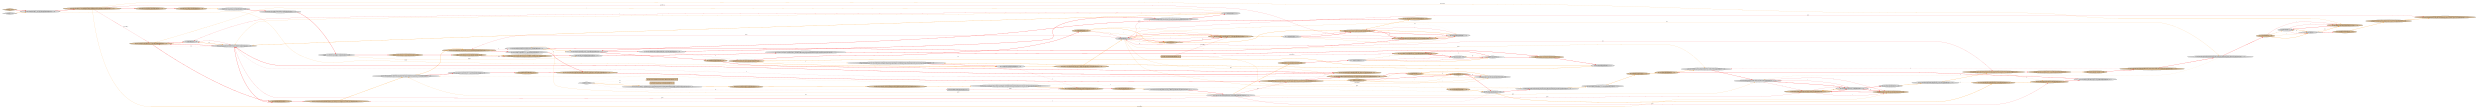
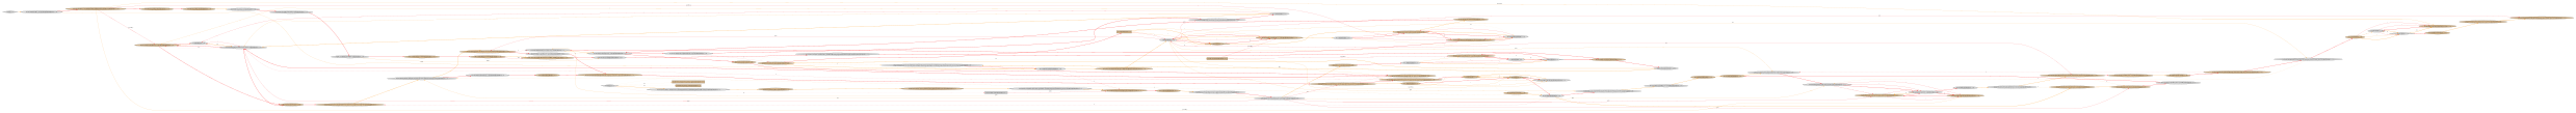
  digraph {
    fontname="Liberation Serif"
    rankdir=LR
    node [fillcolor=tan fontname="Liberation Serif" shape=ellipse style=filled]
    edge [color=red fontname="Liberation Serif" style=bold]
    n1 [label="driver.flushState()@@@57@@@['1', '1', '0']"]
    n2 [label="driver.flushState()@@@58@@@['1', '1', '1']"]
    n3 [fillcolor=lightgrey label="processor.checkAndClearProcessResult(\"2:XX2+YY2\",\"3:XX3+YY3\")@@@59@@@['1', '1', '1']"]
    n4 [fillcolor=lightgrey label="int i = 0@@@33@@@['1', '1', '0']"]
    n5 [fillcolor=lightgrey label="i++@@@35@@@['1', '1', '0']"]
    n6 [fillcolor=lightgrey label="checkJoinedValues(getter,kv(0,\"XX0+Y0\"),kv(1,\"XX1+Y1\"))@@@34@@@['1', '1', '1']"]
    n7 [label="driver.process(topic2,expectedKey,\"YY\" + expectedKey)@@@36@@@['1', '1', '1']"]
    n8 [label="driver.flushState()@@@38@@@['1', '1', '1']"]
    n9 [label="processor.checkAndClearProcessResult(\"0:X0+Y0\",\"1:X1+Y1\")@@@27@@@['1', '1', '1']"]
    n10 [fillcolor=lightgrey label="checkJoinedValues(getter,kv(0,\"X0+Y0\"),kv(1,\"X1+Y1\"))@@@28@@@['0', '0', '1']"]
    n11 [fillcolor=lightgrey label="driver.flushState()@@@26@@@['1', '1', '1']"]
    n12 [fillcolor=lightgrey label="driver.process(topic1,expectedKey,\"XX\" + expectedKey)@@@30@@@['1', '1', '1']"]
    n13 [label="driver.process(topic2,null,\"AnotherVal\")@@@25@@@['1', '1', '1']"]
    n14 [label="driver.process(topic1,null,\"SomeVal\")@@@29@@@['1', '1', '0']"]
    n15 [label="driver.flushState()@@@32@@@['0', '0', '1']"]
    n16 [fillcolor=lightgrey label="processor.checkAndClearProcessResult(\"0:X0+null\",\"1:X1+null\")@@@31@@@['1', '1', '0']"]
    n17 [label="joined = table1.outerJoin(table2,MockValueJoiner.TOSTRING_JOINER)@@@14@@@['1', '1', '0']"]
    n18 [fillcolor=lightgrey label="joined.toStream().process(supplier)@@@15@@@['1', '1', '0']"]
    n19 [fillcolor=lightgrey label="final Collection<Set<String>> copartitionGroups = TopologyWrapper.getInternalTopologyBuilder(builder.build()).copartitionGroups()@@@16@@@['1', '1', '0']"]
    n20 [fillcolor=lightgrey label="final KTableValueGetterSupplier<Integer,String> getterSupplier = ((KTableImpl<Integer,String,String>)joined).valueGetterSupplier()@@@6@@@['0', '0', '1']"]
    n21 [label="driver.setUp(builder,stateDir,Serdes.Integer(),Serdes.String())@@@7@@@['0', '0', '1']"]
    n22 [label="driver.setTime(0L)@@@8@@@['0', '0', '1']"]
    n23 [label="i < 2@@@21@@@['0', '0', '1']" shape=diamond]
    n24 [fillcolor=lightgrey label="i++@@@22@@@['1', '1', '1']"]
    n25 [label="driver.process(topic2,expectedKeys(i(,\"Y\" + expectedKeys(i()@@@23@@@['1', '1', '1']"]
    n26 [fillcolor=lightgrey label="checkJoinedValues(getter,kv(0,\"X0+YY0\"),kv(1,\"X1+YY1\"),kv(2,\"X2+YY2\"),kv(3,\"X3+YY3\"))@@@53@@@['1', '1', '0']"]
    n27 [fillcolor=lightgrey label="checkJoinedValues(getter,kv(0,\"X0+null\"),kv(1,\"X1+null\"),kv(2,null),kv(3,null))@@@32@@@['1', '1', '0']"]
    n28 [label="checkJoinedValues(getter,kv(0,\"X0+null\"),kv(1,\"X1+null\"),kv(2,\"X2+YY2\"),kv(3,\"X3+YY3\"))@@@67@@@['1', '1', '0']"]
    n29 [label="checkJoinedValues(getter,kv(0,\"X0+Y0\"),kv(1,\"X1+Y1\"),kv(2,\"X2+null\"),kv(3,\"X3+null\"))@@@47@@@['1', '1', '0']"]
    n30 [label="checkJoinedValues(getter,kv(0,\"X0+Y0\"),kv(1,\"X1+Y1\"),kv(2,null),kv(3,null))@@@41@@@['1', '1', '0']"]
    n31 [label="checkJoinedValues(getter,kv(0,\"XX0+null\"),kv(1,null),kv(2,\"null+YY2\"),kv(3,\"XX3+YY3\"))@@@81@@@['1', '1', '0']"]
    n32 [fillcolor=lightgrey label="checkJoinedValues(getter,kv(0,\"XX0+null\"),kv(1,\"XX1+null\"),kv(2,\"XX2+YY2\"),kv(3,\"XX3+YY3\"))@@@73@@@['1', '1', '0']"]
    n33 [fillcolor=lightgrey label="int i = 0@@@24@@@['1', '1', '0']"]
    n34 [label="driver.process(topic1,null,\"SomeVal\")@@@17@@@['1', '1', '1']"]
    n35 [fillcolor=lightgrey label="driver.flushState()@@@18@@@['1', '1', '1']"]
    n36 [label="final MockProcessor<Integer,String> processor = supplier.theCapturedProcessor()@@@21@@@['1', '1', '0']"]
    n37 [fillcolor=lightgrey label="@SuppressWarnings(\"unchecked\") final KTableValueGetterSupplier<Integer,String> getterSupplier = ((KTableImpl<Integer,String,String>)joined).valueGetterSupplier()@@@19@@@['0', '1', '0']"]
    n38 [fillcolor=lightgrey label="driver.setUp(builder,stateDir)@@@20@@@['1', '1', '0']"]
    n39 [label="i < 2@@@48@@@['0', '0', '1']" shape=diamond]
    n40 [fillcolor=lightgrey label="driver.flushState()@@@52@@@['1', '1', '1']"]
    n41 [fillcolor=lightgrey label="driver.process(topic2,expectedKeys(i(,null)@@@50@@@['0', '0', '1']"]
    n42 [label="i++@@@49@@@['1', '1', '1']"]
    n43 [label="processor.checkAndClearProcessResult(\"0:XX0+YY0\",\"1:XX1+YY1\",\"2:XX2+YY2\",\"3:XX3+YY3\")@@@39@@@['1', '1', '1']"]
    n44 [label="processor.checkAndClearProcessResult(\"0:null\",\"1:null\")@@@53@@@['0', '0', '1']"]
    n45 [label="driver.flushState()@@@51@@@['1', '1', '0']"]
    n46 [fillcolor=lightgrey label="checkJoinedValues(getter,kv(0,\"XX0+YY0\"),kv(1,\"XX1+YY1\"),kv(2,\"XX2+YY2\"),kv(3,\"XX3+YY3\"))@@@40@@@['1', '1', '1']"]
    n47 [fillcolor=lightgrey label="driver.process(topic1,expectedKey,\"X\" + expectedKey)@@@42@@@['0', '0', '1']"]
    n48 [fillcolor=lightgrey label="final MockProcessor<Integer,String> processor = supplier.theCapturedProcessor()@@@9@@@['0', '0', '1']"]
    n49 [fillcolor=lightgrey label="final KTableValueGetter<Integer,String> getter = getterSupplier.get()@@@10@@@['0', '0', '1']"]
    n50 [label="int i = 0@@@47@@@['0', '0', '1']"]
    n51 [label="processor.checkAndClearProcessResult(\"0:XX0+Y0\",\"1:XX1+Y1\")@@@33@@@['0', '0', '1']"]
    n52 [label="processor.checkAndClearProcessResult()@@@19@@@['1', '0', '1']"]
-   n53 [label="testJoin['1', '0', '0']" shape=diamond]
    n54 [fillcolor=lightgrey label="final StreamsBuilder builder = new StreamsBuilder()@@@3@@@['1', '1', '0']"]
    n55 [label="final int(( expectedKeys = new int((((edu.fdu.CPPDG.tinypdg.pe.ExpressionInfo@b21fe7@@@4@@@['1', '1', '0']"]
    n56 [fillcolor=lightgrey label="driver.process(topic1,expectedKey,\"X\" + expectedKey)@@@55@@@['1', '1', '0']"]
    n57 [label="checkJoinedValues(getter,kv(0,null),kv(1,null))@@@54@@@['0', '0', '1']"]
    n58 [label="driver.process(topic1,expectedKeys(i(,\"X\" + expectedKeys(i()@@@15@@@['0', '0', '1']"]
    n59 [fillcolor=lightgrey label="i++@@@14@@@['0', '0', '1']"]
    n60 [fillcolor=lightgrey label="i < 2@@@13@@@['0', '0', '1']" shape=diamond]
    n61 [label="checkJoinedValues(getter,kv(2,\"XX2+YY2\"),kv(3,\"XX3+YY3\"))@@@62@@@['1', '1', '1']"]
    n62 [label="driver.process(topic2,expectedKeys(i(,null)@@@63@@@['1', '1', '0']"]
    n63 [fillcolor=lightgrey label="driver.process(topic1,null,\"XX\" + 1)@@@61@@@['1', '1', '1']"]
    n64 [fillcolor=lightgrey label="driver.flushState()@@@65@@@['1', '1', '0']"]
    n65 [label="final KTable<Integer,String> joined@@@2@@@['0', '0', '1']" shape=box]
    n66 [fillcolor=lightgrey label="driver.process(topic1,expectedKey,\"XX\" + expectedKey)@@@56@@@['0', '0', '1']"]
    n67 [label="driver.flushState()@@@44@@@['0', '0', '1']"]
    n68 [label="processor.checkAndClearProcessResult(\"0:X0+YY0\",\"1:X1+YY1\",\"2:X2+YY2\",\"3:X3+YY3\")@@@45@@@['1', '1', '1']"]
    n69 [label="checkJoinedValues(getter,kv(0,\"X0+YY0\"),kv(1,\"X1+YY1\"),kv(2,\"X2+YY2\"),kv(3,\"X3+YY3\"))@@@46@@@['1', '1', '1']"]
    n70 [fillcolor=lightgrey label="checkJoinedValues(getter,kv(2,\"XX2+YY2\"),kv(3,\"XX3+YY3\"))@@@60@@@['1', '1', '1']"]
    n71 [label="table1 = builder.table(topic1,consumed)@@@12@@@['1', '1', '0']"]
    n72 [label="table2 = builder.table(topic2,consumed)@@@13@@@['1', '1', '0']"]
    n73 [label="assertEquals(new HashSet<>(Arrays.asList(topic1,topic2)),copartitionGroups.iterator().next())@@@5@@@['0', '0', '1']"]
    n74 [label="driver.flushState()@@@71@@@['1', '1', '0']"]
    n75 [label="processor.checkAndClearProcessResult(\"0:XX0+null\",\"1:XX1+null\",\"2:XX2+YY2\",\"3:XX3+YY3\")@@@72@@@['1', '1', '0']"]
-   n76 [label="int i = 0@@@20@@@['0', '0', '1']"]
+   n76 [label="int i = 0@@@20@@@['0', '0', '1']" shape=box]
    n77 [fillcolor=lightgrey label="supplier = new MockProcessorSupplier<>()@@@11@@@['1', '1', '0']"]
    n78 [label="driver.process(topic1,expectedKey,\"XX\" + expectedKey)@@@69@@@['1', '1', '0']"]
    n79 [fillcolor=lightgrey label="driver.process(topic1,expectedKey,\"X\" + expectedKey)@@@43@@@['1', '1', '0']"]
    n80 [label="int i = 1@@@74@@@['1', '1', '0']"]
    n81 [fillcolor=lightgrey label="final Collection<Set<String>> copartitionGroups = TopologyWrapper.getInternalTopologyBuilder(builder.build()).copartitionGroups()@@@3@@@['0', '0', '1']"]
    n82 [label="assertEquals(1,copartitionGroups.size())@@@4@@@['0', '0', '1']"]
    n83 [label="final KTable<Integer,String> table1@@@7@@@['1', '1', '0']"]
    n84 [label="final KTable<Integer,String> table2@@@8@@@['1', '1', '0']"]
    n85 [fillcolor=lightgrey label="final KTable<Integer,String> joined@@@9@@@['1', '1', '0']"]
    n86 [fillcolor=lightgrey label="i++@@@76@@@['1', '1', '0']"]
    n87 [fillcolor=lightgrey label="i < 3@@@75@@@['1', '1', '0']" shape=diamond]
    n88 [label="driver.process(topic1,expectedKeys(i(,null)@@@77@@@['1', '1', '0']"]
    n89 [label="driver.flushState()@@@79@@@['1', '1', '0']"]
    n90 [label="processor.checkAndClearProcessResult(\"1:null\",\"2:null+YY2\")@@@80@@@['1', '1', '0']"]
    n91 [fillcolor=lightgrey label="testJoin['0', '1', '0']" shape=diamond]
    n92 [fillcolor=lightgrey label="final StreamsBuilder builder@@@2@@@['0', '0', '1']" shape=box]
    n93 [label="getter.init(driver.context())@@@11@@@['0', '0', '1']"]
    n94 [fillcolor=lightgrey label="int i = 0@@@12@@@['0', '0', '1']"]
    n95 [fillcolor=lightgrey label="doTestJoin['0', '0', '1']" shape=diamond]
    n96 [label="final int(( expectedKeys@@@2@@@['0', '0', '1']" shape=box]
    n97 [label="final MockProcessorSupplier<Integer,String> supplier@@@2@@@['0', '0', '1']" shape=box]
    n98 [fillcolor=lightgrey label="final MockProcessorSupplier<Integer,String> supplier@@@10@@@['1', '1', '0']"]
    n99 [fillcolor=lightgrey label="processor.checkAndClearProcessResult(\"0:X0+null\",\"1:X1+null\")@@@66@@@['1', '1', '0']"]
    n1 -> n2 [color=darkorange]
    n2 -> n3 [color=darkorange]
    n3 -> n70
    n4 -> n5 [label=i style=solid]
    n4 -> n6 [color=darkorange label=i style=solid]
    n4 -> n6 [color=darkorange]
    n4 -> n7 [color=darkorange label=i style=solid]
    n5 -> n6 [color=darkorange]
    n5 -> n6 [label=i style=solid]
    n5 -> n7 [color=darkorange label=i style=solid]
    n6 -> n5 [label=true style=dotted]
    n6 -> n7
    n6 -> n7 [label=true style=dotted]
    n6 -> n8
    n7 -> n5
    n7 -> n8
    n8 -> n43
    n9 -> n10
    n9 -> n11
    n10 -> n12 [color=darkorange]
    n11 -> n9 [color=darkorange]
    n11 -> n9 [label=i style=solid]
    n11 -> n13 [label=i style=solid]
    n11 -> n13 [color=darkorange]
    n12 -> n15
    n12 -> n16
    n13 -> n9
    n13 -> n9 [color=darkorange label=true style=dotted]
    n13 -> n11
    n13 -> n11 [color=darkorange label=true style=dotted]
    n13 -> n14 [color=darkorange]
    n14 -> n12
    n15 -> n51
    n16 -> n27
    n16 -> n52 [label=0 style=dashed]
    n17 -> n18
    n18 -> n19
    n19 -> n34
    n20 -> n21 [color=darkorange]
    n21 -> n22
    n22 -> n48 [color=darkorange]
    n23 -> n13 [color=darkorange]
    n23 -> n24 [label=true style=dotted]
    n23 -> n25 [color=darkorange label=true style=dotted]
    n23 -> n25
    n24 -> n3 [color=darkorange label=getter style=solid]
    n24 -> n23
    n24 -> n23 [color=darkorange label=i style=solid]
    n24 -> n25 [color=darkorange]
    n24 -> n25 [label=i style=solid]
    n24 -> n26 [color=darkorange label=getter style=solid]
    n24 -> n27 [label=getter style=solid]
    n24 -> n28 [label=getter style=solid]
    n24 -> n29 [color=darkorange label=getter style=solid]
    n24 -> n30 [label=getter style=solid]
    n24 -> n31 [label=getter style=solid]
    n24 -> n32 [color=darkorange label=getter style=solid]
    n25 -> n24
    n25 -> n33 [color=darkorange]
    n26 -> n46 [color=darkorange label=0 style=dashed]
    n26 -> n56 [color=darkorange]
    n27 -> n4
    n28 -> n57 [color=darkorange label=0 style=dashed]
    n28 -> n78
    n29 -> n6 [label=0 style=dashed]
    n29 -> n42
    n30 -> n10 [label=0 style=dashed]
    n30 -> n79
    n32 -> n70 [color=darkorange label=0 style=dashed]
    n32 -> n80
    n33 -> n9 [label=i style=solid]
    n33 -> n11 [color=darkorange label=i style=solid]
    n33 -> n13
    n33 -> n13 [label=i style=solid]
    n34 -> n35
    n35 -> n37 [color=darkorange]
    n35 -> n52 [color=darkorange]
    n36 -> n24 [color=darkorange]
    n37 -> n38
    n38 -> n21 [label=0 style=dashed]
    n38 -> n36 [color=darkorange]
    n39 -> n40
    n39 -> n41
    n39 -> n41 [color=darkorange label=true style=dotted]
    n39 -> n42 [color=darkorange label=true style=dotted]
    n40 -> n26
    n40 -> n43 [label=0 style=dashed]
    n40 -> n44 [color=darkorange]
    n41 -> n42 [color=darkorange]
    n42 -> n39 [color=darkorange]
    n42 -> n39 [color=darkorange label=i style=solid]
    n42 -> n41 [color=darkorange label=i style=solid]
    n42 -> n45 [color=darkorange style=dotted]
    n43 -> n46 [color=darkorange]
    n44 -> n57 [color=darkorange]
    n45 -> n40 [color=darkorange]
    n46 -> n30 [color=darkorange]
    n46 -> n47
    n47 -> n67
    n48 -> n49
    n49 -> n6 [label=getter style=solid]
    n49 -> n10 [color=darkorange label=getter style=solid]
    n49 -> n46 [color=darkorange label=getter style=solid]
    n49 -> n57 [label=getter style=solid]
    n49 -> n61 [label=getter style=solid]
    n49 -> n69 [label=getter style=solid]
    n49 -> n70 [color=darkorange label=getter style=solid]
    n49 -> n93 [color=darkorange]
    n50 -> n39
    n50 -> n39 [color=darkorange label=i style=solid]
    n50 -> n41 [color=darkorange label=i style=solid]
    n50 -> n42 [color=darkorange label=i style=solid]
    n51 -> n6
    n52 -> n37 [color=darkorange label=0 style=dashed]
    n52 -> n38 [color=darkorange]
    n52 -> n76
-   n53 -> n54
    n54 -> n38 [color=darkorange label=builder style=solid]
    n54 -> n55
    n55 -> n7 [label=expectedKeys style=solid]
    n55 -> n9 [label=expectedKeys style=solid]
    n55 -> n62 [color=darkorange label=expectedKeys style=solid]
    n55 -> n83
    n55 -> n88 [color=darkorange label=expectedKeys style=solid]
    n56 -> n1 [color=darkorange]
    n57 -> n66
    n58 -> n59
    n59 -> n58 [label=i style=solid]
    n59 -> n60 [color=darkorange label=i style=solid]
    n59 -> n60
    n60 -> n34
    n60 -> n58 [color=darkorange label=true style=dotted]
    n60 -> n58
    n60 -> n59 [color=darkorange label=true style=dotted]
    n61 -> n62 [label=i style=solid]
    n61 -> n63
    n61 -> n63 [label=i style=solid]
    n62 -> n61
    n63 -> n61 [color=darkorange label=true style=dotted]
    n63 -> n61 [color=darkorange]
    n63 -> n62
    n63 -> n62 [label=true style=dotted]
    n63 -> n64
    n64 -> n99 [color=darkorange]
    n66 -> n2
    n67 -> n68
    n68 -> n69
    n69 -> n29
    n69 -> n50 [color=darkorange]
    n69 -> n51 [label=0 style=dashed]
    n70 -> n61 [label=i style=solid]
    n70 -> n62 [label=i style=solid]
    n70 -> n63
    n70 -> n63 [label=i style=solid]
    n71 -> n72
    n72 -> n17 [color=darkorange]
    n72 -> n17 [label=table2 style=solid]
    n73 -> n20 [color=darkorange]
    n74 -> n75
    n75 -> n3 [label=0 style=dashed]
    n75 -> n32
    n76 -> n23 [color=darkorange label=i style=solid]
    n76 -> n23 [color=darkorange]
    n76 -> n24 [label=i style=solid]
    n76 -> n25 [color=darkorange label=i style=solid]
    n77 -> n18 [color=darkorange label=supplier style=solid]
    n77 -> n71
    n78 -> n74 [color=darkorange]
    n79 -> n12 [color=darkorange label=0 style=dashed]
    n79 -> n68
    n80 -> n86 [color=darkorange label=i style=solid]
    n80 -> n87 [color=darkorange]
    n80 -> n87 [color=darkorange label=i style=solid]
    n80 -> n88 [label=i style=solid]
    n81 -> n82 [color=darkorange]
    n82 -> n73 [color=darkorange]
    n83 -> n84
    n84 -> n85 [color=darkorange]
    n85 -> n98
    n86 -> n87 [label=i style=solid]
    n86 -> n87 [color=darkorange]
    n86 -> n88 [label=i style=solid]
    n87 -> n86 [color=darkorange label=true style=dotted]
    n87 -> n88 [color=darkorange]
    n87 -> n88 [color=darkorange label=true style=dotted]
    n87 -> n89
    n88 -> n86
    n89 -> n90 [color=darkorange]
    n90 -> n31 [color=darkorange]
    n91 -> n54 [color=darkorange]
    n92 -> n21 [label=builder style=solid]
    n93 -> n94
    n94 -> n58 [color=darkorange label=i style=solid]
    n94 -> n59 [label=i style=solid]
    n94 -> n60 [label=i style=solid]
    n94 -> n60 [color=darkorange]
    n95 -> n65 [color=darkorange label=true style=dotted]
    n95 -> n81 [color=darkorange]
    n95 -> n92 [label=true style=dotted]
    n95 -> n96 [color=darkorange label=true style=dotted]
    n95 -> n97 [color=darkorange label=true style=dotted]
    n96 -> n25 [label=expectedKeys style=solid]
    n96 -> n41 [color=darkorange label=expectedKeys style=solid]
    n96 -> n58 [label=expectedKeys style=solid]
    n98 -> n77
    n99 -> n28 [color=darkorange]
    n99 -> n44 [color=darkorange label=0 style=dashed]
  }
